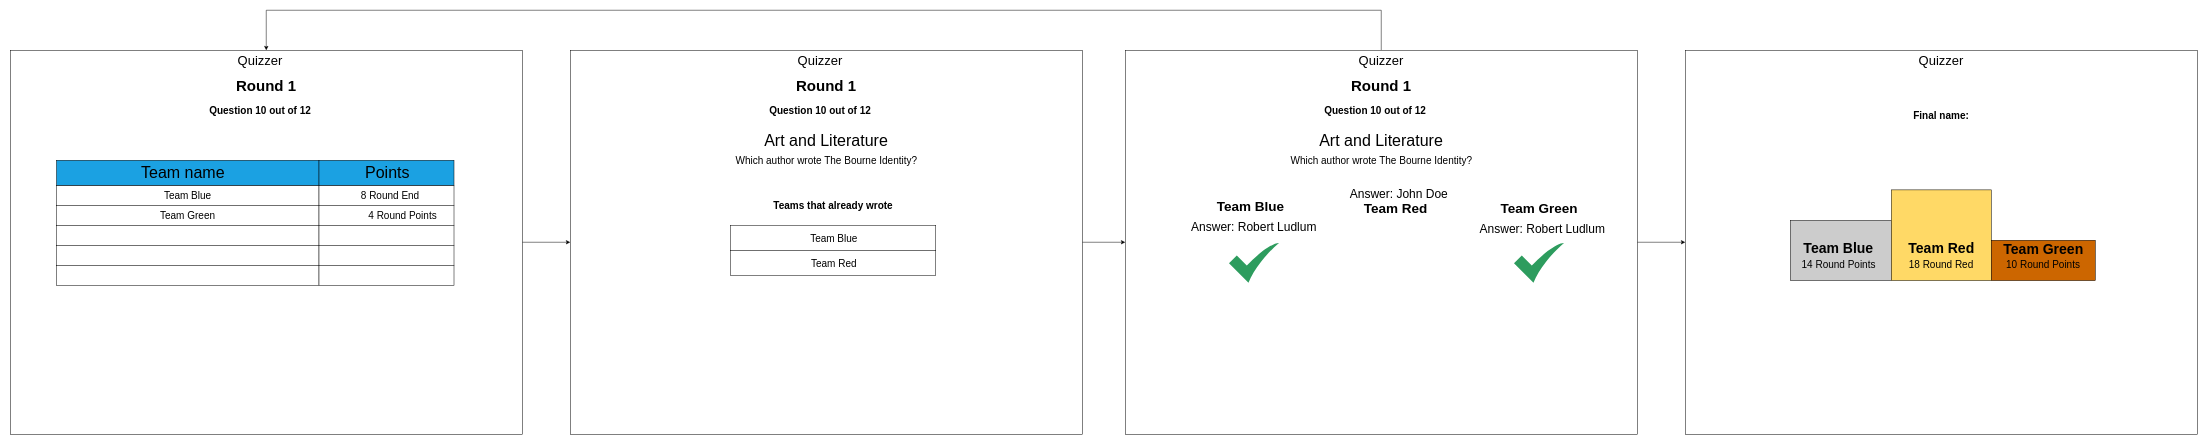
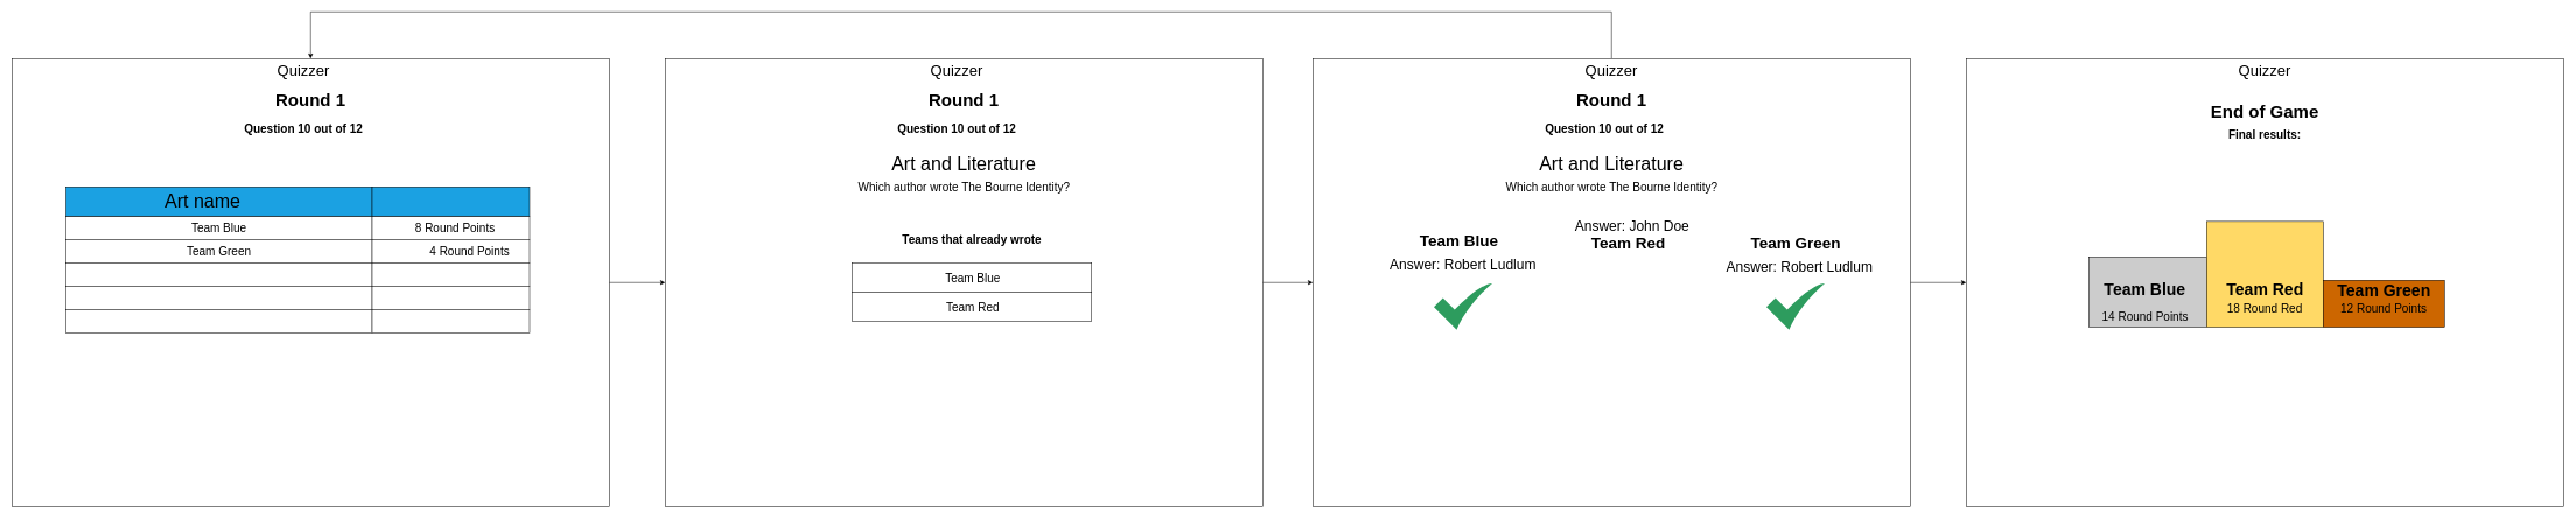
  <mxCell id="0" />
  <mxCell id="1" parent="0" />
  <mxCell id="2" style="edgeStyle=orthogonalEdgeStyle;rounded=0;orthogonalLoop=1;jettySize=auto;html=1;fontSize=20;" parent="1" source="3" target="15" edge="1"><mxGeometry relative="1" as="geometry" /></mxCell>
  <mxCell id="3" value="" style="rounded=0;whiteSpace=wrap;html=1;" parent="1" vertex="1"><mxGeometry x="20" y="100" width="1024" height="768" as="geometry" /></mxCell>
  <mxCell id="4" value="&lt;font style=&quot;font-size: 30px&quot;&gt;Round 1&lt;/font&gt;" style="text;html=1;strokeColor=none;fillColor=none;align=center;verticalAlign=middle;whiteSpace=wrap;rounded=0;fontStyle=1" parent="1" vertex="1"><mxGeometry x="452" y="160" width="160" height="20" as="geometry" /></mxCell>
  <mxCell id="5" value="" style="rounded=0;whiteSpace=wrap;html=1;" parent="1" vertex="1"><mxGeometry x="112.5" y="370" width="525" height="40" as="geometry" /></mxCell>
  <mxCell id="6" value="&lt;b&gt;Question 10 out of 12&lt;/b&gt;" style="text;html=1;strokeColor=none;fillColor=none;align=center;verticalAlign=middle;whiteSpace=wrap;rounded=0;fontSize=20;" parent="1" vertex="1"><mxGeometry x="390" y="210" width="260" height="20" as="geometry" /></mxCell>
  <mxCell id="7" value="Team Blue" style="text;html=1;strokeColor=none;fillColor=none;align=center;verticalAlign=middle;whiteSpace=wrap;rounded=0;fontSize=20;" parent="1" vertex="1"><mxGeometry x="275" y="380" width="200" height="20" as="geometry" /></mxCell>
  <mxCell id="8" value="" style="rounded=0;whiteSpace=wrap;html=1;" parent="1" vertex="1"><mxGeometry x="637.5" y="370" width="270" height="40" as="geometry" /></mxCell>
- <mxCell id="9" value="8 Round End" style="text;html=1;strokeColor=none;fillColor=none;align=center;verticalAlign=middle;whiteSpace=wrap;rounded=0;fontSize=20;" parent="1" vertex="1"><mxGeometry x="680" y="380" width="200" height="20" as="geometry" /></mxCell>
+ <mxCell id="9" value="8 Round Points" style="text;html=1;strokeColor=none;fillColor=none;align=center;verticalAlign=middle;whiteSpace=wrap;rounded=0;fontSize=20;" parent="1" vertex="1"><mxGeometry x="680" y="380" width="200" height="20" as="geometry" /></mxCell>
  <mxCell id="10" value="" style="rounded=0;whiteSpace=wrap;html=1;" parent="1" vertex="1"><mxGeometry x="112.5" y="410" width="525" height="40" as="geometry" /></mxCell>
  <mxCell id="11" value="Team Green" style="text;html=1;strokeColor=none;fillColor=none;align=center;verticalAlign=middle;whiteSpace=wrap;rounded=0;fontSize=20;" parent="1" vertex="1"><mxGeometry x="275" y="420" width="200" height="20" as="geometry" /></mxCell>
  <mxCell id="12" value="" style="rounded=0;whiteSpace=wrap;html=1;" parent="1" vertex="1"><mxGeometry x="637.5" y="410" width="270" height="40" as="geometry" /></mxCell>
  <mxCell id="13" value="4 Round Points" style="text;html=1;strokeColor=none;fillColor=none;align=center;verticalAlign=middle;whiteSpace=wrap;rounded=0;fontSize=20;" parent="1" vertex="1"><mxGeometry x="705" y="420" width="200" height="20" as="geometry" /></mxCell>
  <mxCell id="14" style="edgeStyle=orthogonalEdgeStyle;rounded=0;orthogonalLoop=1;jettySize=auto;html=1;fontSize=32;" parent="1" source="15" target="37" edge="1"><mxGeometry relative="1" as="geometry" /></mxCell>
  <mxCell id="15" value="" style="rounded=0;whiteSpace=wrap;html=1;" parent="1" vertex="1"><mxGeometry x="1140" y="100" width="1024" height="768" as="geometry" /></mxCell>
  <mxCell id="16" value="&lt;font style=&quot;font-size: 30px&quot;&gt;Round 1&lt;/font&gt;" style="text;html=1;strokeColor=none;fillColor=none;align=center;verticalAlign=middle;whiteSpace=wrap;rounded=0;fontStyle=1" parent="1" vertex="1"><mxGeometry x="1572" y="160" width="160" height="20" as="geometry" /></mxCell>
  <mxCell id="17" value="&lt;b&gt;Question 10 out of 12&lt;/b&gt;" style="text;html=1;strokeColor=none;fillColor=none;align=center;verticalAlign=middle;whiteSpace=wrap;rounded=0;fontSize=20;" parent="1" vertex="1"><mxGeometry x="1510" y="210" width="260" height="20" as="geometry" /></mxCell>
  <mxCell id="18" value="" style="rounded=0;whiteSpace=wrap;html=1;" parent="1" vertex="1"><mxGeometry x="112.5" y="450" width="525" height="40" as="geometry" /></mxCell>
  <mxCell id="19" value="" style="rounded=0;whiteSpace=wrap;html=1;" parent="1" vertex="1"><mxGeometry x="637.5" y="450" width="270" height="40" as="geometry" /></mxCell>
  <mxCell id="20" value="" style="rounded=0;whiteSpace=wrap;html=1;" parent="1" vertex="1"><mxGeometry x="112.5" y="490" width="525" height="40" as="geometry" /></mxCell>
  <mxCell id="21" value="" style="rounded=0;whiteSpace=wrap;html=1;" parent="1" vertex="1"><mxGeometry x="637.5" y="490" width="270" height="40" as="geometry" /></mxCell>
  <mxCell id="22" value="" style="rounded=0;whiteSpace=wrap;html=1;" parent="1" vertex="1"><mxGeometry x="112.5" y="530" width="525" height="40" as="geometry" /></mxCell>
  <mxCell id="23" value="" style="rounded=0;whiteSpace=wrap;html=1;" parent="1" vertex="1"><mxGeometry x="637.5" y="530" width="270" height="40" as="geometry" /></mxCell>
  <mxCell id="24" value="" style="rounded=0;whiteSpace=wrap;html=1;fillColor=#1BA1E2;" parent="1" vertex="1"><mxGeometry x="112.5" y="320" width="525" height="50" as="geometry" /></mxCell>
  <mxCell id="25" value="" style="rounded=0;whiteSpace=wrap;html=1;fillColor=#1BA1E2;" parent="1" vertex="1"><mxGeometry x="637.5" y="320" width="270" height="50" as="geometry" /></mxCell>
- <mxCell id="26" value="Team name" style="text;html=1;strokeColor=none;fillColor=none;align=left;verticalAlign=middle;whiteSpace=wrap;rounded=0;fontSize=32;" parent="1" vertex="1"><mxGeometry x="280" y="335" width="278.75" height="20" as="geometry" /></mxCell>
- <mxCell id="27" value="Points" style="text;html=1;strokeColor=none;fillColor=none;align=left;verticalAlign=middle;whiteSpace=wrap;rounded=0;fontSize=32;" parent="1" vertex="1"><mxGeometry x="727.5" y="335" width="147.5" height="20" as="geometry" /></mxCell>
+ <mxCell id="26" value="Art name" style="text;html=1;strokeColor=none;fillColor=none;align=left;verticalAlign=middle;whiteSpace=wrap;rounded=0;fontSize=32;" parent="1" vertex="1"><mxGeometry x="280" y="335" width="278.75" height="20" as="geometry" /></mxCell>
  <mxCell id="28" value="Which author wrote The Bourne Identity?" style="text;html=1;strokeColor=none;fillColor=none;align=center;verticalAlign=middle;whiteSpace=wrap;rounded=0;fontSize=20;" parent="1" vertex="1"><mxGeometry x="1444.5" y="310" width="415" height="20" as="geometry" /></mxCell>
  <mxCell id="29" value="Art and Literature" style="text;html=1;strokeColor=none;fillColor=none;align=center;verticalAlign=middle;whiteSpace=wrap;rounded=0;fontSize=32;" parent="1" vertex="1"><mxGeometry x="1467" y="270" width="370" height="20" as="geometry" /></mxCell>
  <mxCell id="30" value="" style="rounded=0;whiteSpace=wrap;html=1;fontSize=32;align=left;fillColor=#FFFFFF;" parent="1" vertex="1"><mxGeometry x="1460" y="450" width="411" height="50" as="geometry" /></mxCell>
  <mxCell id="31" value="&lt;b&gt;Teams that already wrote&lt;/b&gt;" style="text;html=1;strokeColor=none;fillColor=none;align=center;verticalAlign=middle;whiteSpace=wrap;rounded=0;fontSize=20;" parent="1" vertex="1"><mxGeometry x="1511.5" y="400" width="308" height="20" as="geometry" /></mxCell>
  <mxCell id="32" value="Team Blue" style="text;html=1;strokeColor=none;fillColor=none;align=center;verticalAlign=middle;whiteSpace=wrap;rounded=0;fontSize=20;" parent="1" vertex="1"><mxGeometry x="1460" y="465" width="415" height="20" as="geometry" /></mxCell>
  <mxCell id="33" value="" style="rounded=0;whiteSpace=wrap;html=1;fontSize=32;align=left;fillColor=#FFFFFF;" parent="1" vertex="1"><mxGeometry x="1460" y="500" width="411" height="50" as="geometry" /></mxCell>
  <mxCell id="34" value="Team Red" style="text;html=1;strokeColor=none;fillColor=none;align=center;verticalAlign=middle;whiteSpace=wrap;rounded=0;fontSize=20;" parent="1" vertex="1"><mxGeometry x="1460" y="515" width="415" height="20" as="geometry" /></mxCell>
  <mxCell id="35" style="edgeStyle=orthogonalEdgeStyle;rounded=0;orthogonalLoop=1;jettySize=auto;html=1;entryX=0.5;entryY=0;entryDx=0;entryDy=0;fontSize=32;" parent="1" source="37" target="3" edge="1"><mxGeometry relative="1" as="geometry"><Array as="points"><mxPoint x="2762" y="20" /><mxPoint x="532" y="20" /></Array></mxGeometry></mxCell>
  <mxCell id="36" style="edgeStyle=orthogonalEdgeStyle;rounded=0;orthogonalLoop=1;jettySize=auto;html=1;exitX=1;exitY=0.5;exitDx=0;exitDy=0;fontSize=28;" parent="1" source="37" target="51" edge="1"><mxGeometry relative="1" as="geometry" /></mxCell>
  <mxCell id="37" value="" style="rounded=0;whiteSpace=wrap;html=1;" parent="1" vertex="1"><mxGeometry x="2250" y="100" width="1024" height="768" as="geometry" /></mxCell>
  <mxCell id="38" value="&lt;font style=&quot;font-size: 30px&quot;&gt;Round 1&lt;/font&gt;" style="text;html=1;strokeColor=none;fillColor=none;align=center;verticalAlign=middle;whiteSpace=wrap;rounded=0;fontStyle=1" parent="1" vertex="1"><mxGeometry x="2682" y="160" width="160" height="20" as="geometry" /></mxCell>
  <mxCell id="39" value="&lt;b&gt;Question 10 out of 12&lt;/b&gt;" style="text;html=1;strokeColor=none;fillColor=none;align=center;verticalAlign=middle;whiteSpace=wrap;rounded=0;fontSize=20;" parent="1" vertex="1"><mxGeometry x="2620" y="210" width="260" height="20" as="geometry" /></mxCell>
  <mxCell id="40" value="Which author wrote The Bourne Identity?" style="text;html=1;strokeColor=none;fillColor=none;align=center;verticalAlign=middle;whiteSpace=wrap;rounded=0;fontSize=20;" parent="1" vertex="1"><mxGeometry x="2554.5" y="310" width="415" height="20" as="geometry" /></mxCell>
  <mxCell id="41" value="Art and Literature" style="text;html=1;strokeColor=none;fillColor=none;align=center;verticalAlign=middle;whiteSpace=wrap;rounded=0;fontSize=32;" parent="1" vertex="1"><mxGeometry x="2577" y="270" width="370" height="20" as="geometry" /></mxCell>
  <mxCell id="42" value="&lt;font style=&quot;font-size: 27px&quot;&gt;Team Blue&lt;/font&gt;" style="text;html=1;strokeColor=none;fillColor=none;align=center;verticalAlign=middle;whiteSpace=wrap;rounded=0;fontSize=32;fontStyle=1" parent="1" vertex="1"><mxGeometry x="2410.5" y="400" width="180" height="20" as="geometry" /></mxCell>
  <mxCell id="43" value="&lt;font style=&quot;font-size: 24px&quot;&gt;Answer: Robert Ludlum&lt;/font&gt;" style="text;html=1;strokeColor=none;fillColor=none;align=center;verticalAlign=middle;whiteSpace=wrap;rounded=0;fontSize=32;" parent="1" vertex="1"><mxGeometry x="2370" y="440" width="275" height="20" as="geometry" /></mxCell>
  <mxCell id="44" value="&lt;font style=&quot;font-size: 27px&quot;&gt;Team Red&lt;/font&gt;" style="text;html=1;strokeColor=none;fillColor=none;align=center;verticalAlign=middle;whiteSpace=wrap;rounded=0;fontSize=32;fontStyle=1" parent="1" vertex="1"><mxGeometry x="2700.5" y="405" width="180" height="20" as="geometry" /></mxCell>
  <mxCell id="45" value="&lt;font style=&quot;font-size: 24px&quot;&gt;Answer: John Doe&lt;/font&gt;" style="text;html=1;strokeColor=none;fillColor=none;align=center;verticalAlign=middle;whiteSpace=wrap;rounded=0;fontSize=32;" parent="1" vertex="1"><mxGeometry x="2660" y="375" width="275" height="20" as="geometry" /></mxCell>
  <mxCell id="46" value="&lt;font style=&quot;font-size: 27px&quot;&gt;Team Green&lt;/font&gt;" style="text;html=1;strokeColor=none;fillColor=none;align=center;verticalAlign=middle;whiteSpace=wrap;rounded=0;fontSize=32;fontStyle=1" parent="1" vertex="1"><mxGeometry x="2987.5" y="405" width="180" height="20" as="geometry" /></mxCell>
  <mxCell id="47" value="&lt;span style=&quot;font-size: 24px&quot;&gt;Answer: Robert Ludlum&lt;/span&gt;" style="text;html=1;strokeColor=none;fillColor=none;align=center;verticalAlign=middle;whiteSpace=wrap;rounded=0;fontSize=32;" parent="1" vertex="1"><mxGeometry x="2947" y="445" width="275" height="20" as="geometry" /></mxCell>
  <mxCell id="48" value="" style="html=1;aspect=fixed;strokeColor=none;shadow=0;align=center;verticalAlign=top;fillColor=#2D9C5E;shape=mxgraph.gcp2.check;fontSize=32;" parent="1" vertex="1"><mxGeometry x="2457.5" y="485" width="100" height="80" as="geometry" /></mxCell>
  <mxCell id="49" value="" style="shape=image;html=1;verticalAlign=top;verticalLabelPosition=bottom;labelBackgroundColor=#ffffff;imageAspect=0;aspect=fixed;image=https://cdn1.iconfinder.com/data/icons/ui-navigation-1/152/close-128.png;fillColor=#FFFFFF;fontSize=32;align=left;" parent="1" vertex="1"><mxGeometry x="2745.5" y="485" width="90" height="90" as="geometry" /></mxCell>
  <mxCell id="50" value="" style="html=1;aspect=fixed;strokeColor=none;shadow=0;align=center;verticalAlign=top;fillColor=#2D9C5E;shape=mxgraph.gcp2.check;fontSize=32;" parent="1" vertex="1"><mxGeometry x="3027.5" y="485" width="100" height="80" as="geometry" /></mxCell>
  <mxCell id="51" value="" style="rounded=0;whiteSpace=wrap;html=1;" parent="1" vertex="1"><mxGeometry x="3370" y="100" width="1024" height="768" as="geometry" /></mxCell>
- <mxCell id="53" value="&lt;b&gt;Final name:&lt;/b&gt;" style="text;html=1;strokeColor=none;fillColor=none;align=center;verticalAlign=middle;whiteSpace=wrap;rounded=0;fontSize=20;" parent="1" vertex="1"><mxGeometry x="3752" y="220" width="260" height="20" as="geometry" /></mxCell>
+ <mxCell id="52" value="&lt;font style=&quot;font-size: 30px&quot;&gt;End of Game&lt;/font&gt;" style="text;html=1;strokeColor=none;fillColor=none;align=center;verticalAlign=middle;whiteSpace=wrap;rounded=0;fontStyle=1" parent="1" vertex="1"><mxGeometry x="3748" y="180" width="268" height="20" as="geometry" /></mxCell>
+ <mxCell id="53" value="&lt;b&gt;Final results:&lt;/b&gt;" style="text;html=1;strokeColor=none;fillColor=none;align=center;verticalAlign=middle;whiteSpace=wrap;rounded=0;fontSize=20;" parent="1" vertex="1"><mxGeometry x="3752" y="220" width="260" height="20" as="geometry" /></mxCell>
  <mxCell id="54" value="" style="rounded=0;whiteSpace=wrap;html=1;fontSize=32;align=left;fillColor=#CCCCCC;" parent="1" vertex="1"><mxGeometry x="3580" y="440" width="202" height="120.75" as="geometry" /></mxCell>
  <mxCell id="55" value="" style="rounded=0;whiteSpace=wrap;html=1;fontSize=32;align=left;fillColor=#FFD966;" parent="1" vertex="1"><mxGeometry x="3782" y="379.25" width="200" height="181.5" as="geometry" /></mxCell>
  <mxCell id="56" value="" style="rounded=0;whiteSpace=wrap;html=1;fontSize=32;align=left;fillColor=#CC6600;" parent="1" vertex="1"><mxGeometry x="3982" y="480" width="208" height="80.75" as="geometry" /></mxCell>
  <mxCell id="57" value="" style="shape=image;html=1;verticalAlign=top;verticalLabelPosition=bottom;labelBackgroundColor=#ffffff;imageAspect=0;aspect=fixed;image=https://cdn4.iconfinder.com/data/icons/48-bubbles/48/41.Trophy-128.png;fillColor=#FFFFFF;fontSize=32;align=left;" parent="1" vertex="1"><mxGeometry x="3818" y="300" width="128" height="128" as="geometry" /></mxCell>
  <mxCell id="58" value="" style="shape=image;html=1;verticalAlign=top;verticalLabelPosition=bottom;labelBackgroundColor=#ffffff;imageAspect=0;aspect=fixed;image=https://cdn2.iconfinder.com/data/icons/integers/60/number-three-128.png;fillColor=#FFFFFF;fontSize=32;align=left;" parent="1" vertex="1"><mxGeometry x="4041" y="379.25" width="90" height="90" as="geometry" /></mxCell>
  <mxCell id="59" value="" style="shape=image;html=1;verticalAlign=top;verticalLabelPosition=bottom;labelBackgroundColor=#ffffff;imageAspect=0;aspect=fixed;image=https://cdn2.iconfinder.com/data/icons/integers/60/number-two-128.png;fillColor=#FFFFFF;fontSize=32;align=left;" parent="1" vertex="1"><mxGeometry x="3630" y="335" width="93" height="93" as="geometry" /></mxCell>
  <mxCell id="60" value="Team Red" style="text;html=1;strokeColor=none;fillColor=none;align=center;verticalAlign=middle;whiteSpace=wrap;rounded=0;fontSize=28;fontStyle=1" parent="1" vertex="1"><mxGeometry x="3784.75" y="485" width="194.5" height="20" as="geometry" /></mxCell>
  <mxCell id="61" value="Team Green" style="text;html=1;strokeColor=none;fillColor=none;align=center;verticalAlign=middle;whiteSpace=wrap;rounded=0;fontSize=28;fontStyle=1" parent="1" vertex="1"><mxGeometry x="3988.75" y="488" width="194.5" height="20" as="geometry" /></mxCell>
  <mxCell id="62" value="Team Blue" style="text;html=1;strokeColor=none;fillColor=none;align=center;verticalAlign=middle;whiteSpace=wrap;rounded=0;fontSize=28;fontStyle=1" parent="1" vertex="1"><mxGeometry x="3579.25" y="485" width="194.5" height="20" as="geometry" /></mxCell>
- <mxCell id="63" value="&lt;font style=&quot;font-size: 20px&quot;&gt;10 Round Points&lt;/font&gt;" style="text;html=1;strokeColor=none;fillColor=none;align=center;verticalAlign=middle;whiteSpace=wrap;rounded=0;fontSize=28;" parent="1" vertex="1"><mxGeometry x="4004" y="515" width="164" height="20" as="geometry" /></mxCell>
+ <mxCell id="63" value="&lt;font style=&quot;font-size: 20px&quot;&gt;12 Round Points&lt;/font&gt;" style="text;html=1;strokeColor=none;fillColor=none;align=center;verticalAlign=middle;whiteSpace=wrap;rounded=0;fontSize=28;" parent="1" vertex="1"><mxGeometry x="4004" y="515" width="164" height="20" as="geometry" /></mxCell>
  <mxCell id="64" value="&lt;font style=&quot;font-size: 20px&quot;&gt;18 Round Red&lt;/font&gt;" style="text;html=1;strokeColor=none;fillColor=none;align=center;verticalAlign=middle;whiteSpace=wrap;rounded=0;fontSize=28;" parent="1" vertex="1"><mxGeometry x="3800" y="515" width="164" height="20" as="geometry" /></mxCell>
- <mxCell id="65" value="&lt;font style=&quot;font-size: 20px&quot;&gt;14 Round Points&lt;/font&gt;" style="text;html=1;strokeColor=none;fillColor=none;align=center;verticalAlign=middle;whiteSpace=wrap;rounded=0;fontSize=28;" parent="1" vertex="1"><mxGeometry x="3594.5" y="515" width="164" height="20" as="geometry" /></mxCell>
+ <mxCell id="65" value="&lt;font style=&quot;font-size: 20px&quot;&gt;14 Round Points&lt;/font&gt;" style="text;html=1;strokeColor=none;fillColor=none;align=center;verticalAlign=middle;whiteSpace=wrap;rounded=0;fontSize=28;" parent="1" vertex="1"><mxGeometry x="3594.5" y="530" width="164" height="20" as="geometry" /></mxCell>
  <mxCell id="66" value="&lt;font style=&quot;font-size: 26px&quot;&gt;Quizzer&lt;/font&gt;" style="text;html=1;strokeColor=none;fillColor=none;align=center;verticalAlign=middle;whiteSpace=wrap;rounded=0;" parent="1" vertex="1"><mxGeometry x="500" y="110" width="40" height="20" as="geometry" /></mxCell>
  <mxCell id="67" value="&lt;font style=&quot;font-size: 26px&quot;&gt;Quizzer&lt;/font&gt;" style="text;html=1;strokeColor=none;fillColor=none;align=center;verticalAlign=middle;whiteSpace=wrap;rounded=0;" parent="1" vertex="1"><mxGeometry x="1620" y="110" width="40" height="20" as="geometry" /></mxCell>
  <mxCell id="68" value="&lt;font style=&quot;font-size: 26px&quot;&gt;Quizzer&lt;/font&gt;" style="text;html=1;strokeColor=none;fillColor=none;align=center;verticalAlign=middle;whiteSpace=wrap;rounded=0;" parent="1" vertex="1"><mxGeometry x="2742" y="110" width="40" height="20" as="geometry" /></mxCell>
  <mxCell id="69" value="&lt;font style=&quot;font-size: 26px&quot;&gt;Quizzer&lt;/font&gt;" style="text;html=1;strokeColor=none;fillColor=none;align=center;verticalAlign=middle;whiteSpace=wrap;rounded=0;" parent="1" vertex="1"><mxGeometry x="3862" y="110" width="40" height="20" as="geometry" /></mxCell>
